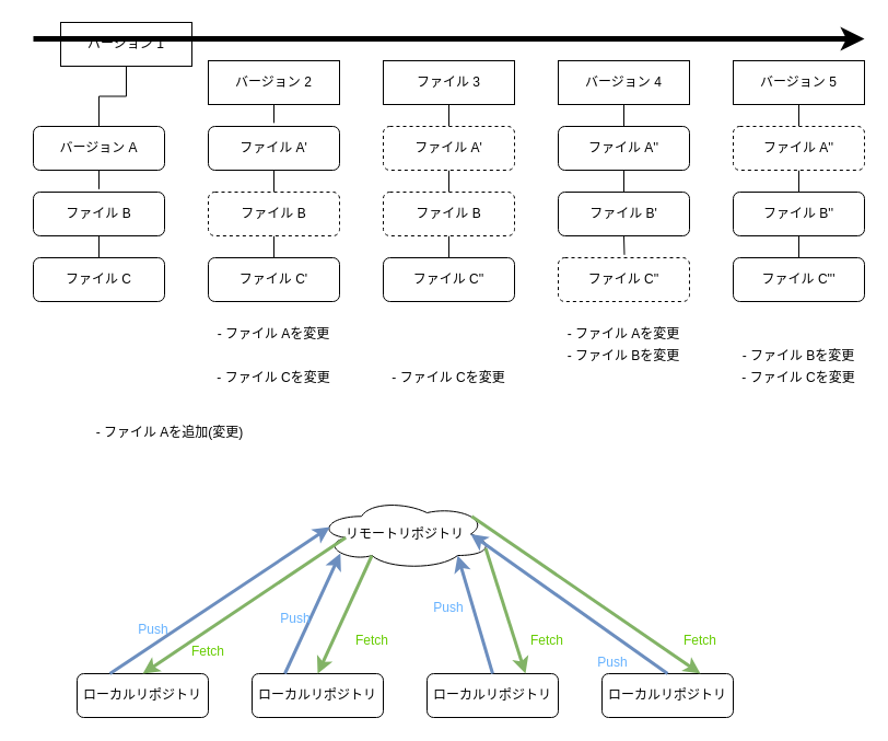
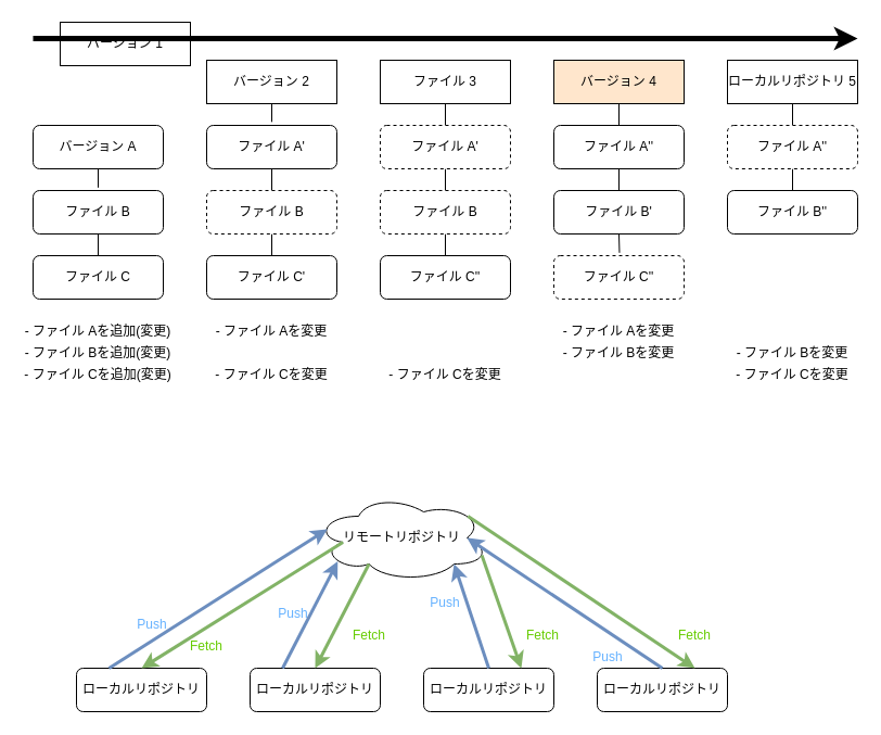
  <mxCell id="0" />
  <mxCell id="1" parent="0" />
- <mxCell id="2" style="edgeStyle=orthogonalEdgeStyle;rounded=0;orthogonalLoop=1;jettySize=auto;html=1;exitX=0.5;exitY=1;exitDx=0;exitDy=0;entryX=0.5;entryY=0;entryDx=0;entryDy=0;strokeColor=default;endArrow=none;endFill=0;" edge="1" parent="1" source="3" target="13"><mxGeometry relative="1" as="geometry" /></mxCell>
  <mxCell id="3" value="バージョン 1" style="rounded=0;whiteSpace=wrap;html=1;" vertex="1" parent="1"><mxGeometry x="55" y="20" width="120" height="40" as="geometry" /></mxCell>
  <mxCell id="4" style="edgeStyle=orthogonalEdgeStyle;rounded=0;orthogonalLoop=1;jettySize=auto;html=1;exitX=0.5;exitY=1;exitDx=0;exitDy=0;entryX=0.5;entryY=-0.079;entryDx=0;entryDy=0;entryPerimeter=0;endArrow=none;endFill=0;strokeColor=default;" edge="1" parent="1" source="5" target="18"><mxGeometry relative="1" as="geometry" /></mxCell>
  <mxCell id="5" value="バージョン 2" style="rounded=0;whiteSpace=wrap;html=1;" vertex="1" parent="1"><mxGeometry x="190" y="55" width="120" height="40" as="geometry" /></mxCell>
  <mxCell id="6" style="edgeStyle=orthogonalEdgeStyle;rounded=0;orthogonalLoop=1;jettySize=auto;html=1;exitX=0.5;exitY=1;exitDx=0;exitDy=0;entryX=0.5;entryY=0;entryDx=0;entryDy=0;endArrow=none;endFill=0;strokeColor=default;" edge="1" parent="1" source="7" target="23"><mxGeometry relative="1" as="geometry" /></mxCell>
  <mxCell id="7" value="ファイル 3" style="rounded=0;whiteSpace=wrap;html=1;" vertex="1" parent="1"><mxGeometry x="350" y="55" width="120" height="40" as="geometry" /></mxCell>
  <mxCell id="8" style="edgeStyle=orthogonalEdgeStyle;rounded=0;orthogonalLoop=1;jettySize=auto;html=1;exitX=0.5;exitY=1;exitDx=0;exitDy=0;entryX=0.5;entryY=0;entryDx=0;entryDy=0;endArrow=none;endFill=0;strokeColor=default;" edge="1" parent="1" source="9" target="28"><mxGeometry relative="1" as="geometry" /></mxCell>
- <mxCell id="9" value="バージョン 4" style="rounded=0;whiteSpace=wrap;html=1;" vertex="1" parent="1"><mxGeometry x="510" y="55" width="120" height="40" as="geometry" /></mxCell>
+ <mxCell id="9" value="バージョン 4" style="rounded=0;whiteSpace=wrap;html=1;fillColor=#ffe6cc;" vertex="1" parent="1"><mxGeometry x="510" y="55" width="120" height="40" as="geometry" /></mxCell>
  <mxCell id="10" style="edgeStyle=orthogonalEdgeStyle;rounded=0;orthogonalLoop=1;jettySize=auto;html=1;exitX=0.5;exitY=1;exitDx=0;exitDy=0;entryX=0.5;entryY=0;entryDx=0;entryDy=0;endArrow=none;endFill=0;strokeColor=default;" edge="1" parent="1" source="11" target="33"><mxGeometry relative="1" as="geometry" /></mxCell>
- <mxCell id="11" value="バージョン 5" style="rounded=0;whiteSpace=wrap;html=1;" vertex="1" parent="1"><mxGeometry x="670" y="55" width="120" height="40" as="geometry" /></mxCell>
+ <mxCell id="11" value="ローカルリポジトリ 5" style="rounded=0;whiteSpace=wrap;html=1;" vertex="1" parent="1"><mxGeometry x="670" y="55" width="120" height="40" as="geometry" /></mxCell>
  <mxCell id="12" style="edgeStyle=orthogonalEdgeStyle;rounded=0;orthogonalLoop=1;jettySize=auto;html=1;exitX=0.5;exitY=1;exitDx=0;exitDy=0;entryX=0.5;entryY=-0.067;entryDx=0;entryDy=0;entryPerimeter=0;endArrow=none;endFill=0;strokeColor=default;" edge="1" parent="1" source="13" target="15"><mxGeometry relative="1" as="geometry" /></mxCell>
  <mxCell id="13" value="バージョン A" style="rounded=1;whiteSpace=wrap;html=1;" vertex="1" parent="1"><mxGeometry x="30" y="115" width="120" height="40" as="geometry" /></mxCell>
  <mxCell id="14" style="edgeStyle=orthogonalEdgeStyle;rounded=0;orthogonalLoop=1;jettySize=auto;html=1;exitX=0.5;exitY=1;exitDx=0;exitDy=0;entryX=0.5;entryY=0;entryDx=0;entryDy=0;endArrow=none;endFill=0;strokeColor=default;" edge="1" parent="1" source="15" target="16"><mxGeometry relative="1" as="geometry" /></mxCell>
  <mxCell id="15" value="ファイル B" style="rounded=1;whiteSpace=wrap;html=1;" vertex="1" parent="1"><mxGeometry x="30" y="175" width="120" height="40" as="geometry" /></mxCell>
  <mxCell id="16" value="ファイル C" style="rounded=1;whiteSpace=wrap;html=1;" vertex="1" parent="1"><mxGeometry x="30" y="235" width="120" height="40" as="geometry" /></mxCell>
  <mxCell id="17" style="edgeStyle=orthogonalEdgeStyle;rounded=0;orthogonalLoop=1;jettySize=auto;html=1;exitX=0.5;exitY=1;exitDx=0;exitDy=0;entryX=0.5;entryY=0;entryDx=0;entryDy=0;endArrow=none;endFill=0;strokeColor=default;" edge="1" parent="1" source="18" target="20"><mxGeometry relative="1" as="geometry" /></mxCell>
  <mxCell id="18" value="ファイル A'" style="rounded=1;whiteSpace=wrap;html=1;" vertex="1" parent="1"><mxGeometry x="190" y="115" width="120" height="40" as="geometry" /></mxCell>
  <mxCell id="19" style="edgeStyle=orthogonalEdgeStyle;rounded=0;orthogonalLoop=1;jettySize=auto;html=1;exitX=0.5;exitY=1;exitDx=0;exitDy=0;entryX=0.5;entryY=0;entryDx=0;entryDy=0;endArrow=none;endFill=0;strokeColor=default;" edge="1" parent="1" source="20" target="21"><mxGeometry relative="1" as="geometry" /></mxCell>
  <mxCell id="20" value="ファイル B" style="rounded=1;whiteSpace=wrap;html=1;dashed=1;" vertex="1" parent="1"><mxGeometry x="190" y="175" width="120" height="40" as="geometry" /></mxCell>
  <mxCell id="21" value="ファイル C'" style="rounded=1;whiteSpace=wrap;html=1;" vertex="1" parent="1"><mxGeometry x="190" y="235" width="120" height="40" as="geometry" /></mxCell>
  <mxCell id="22" style="edgeStyle=orthogonalEdgeStyle;rounded=0;orthogonalLoop=1;jettySize=auto;html=1;exitX=0.5;exitY=1;exitDx=0;exitDy=0;entryX=0.5;entryY=0;entryDx=0;entryDy=0;endArrow=none;endFill=0;strokeColor=default;" edge="1" parent="1" source="23" target="25"><mxGeometry relative="1" as="geometry" /></mxCell>
  <mxCell id="23" value="ファイル A'" style="rounded=1;whiteSpace=wrap;html=1;dashed=1;" vertex="1" parent="1"><mxGeometry x="350" y="115" width="120" height="40" as="geometry" /></mxCell>
  <mxCell id="24" style="edgeStyle=orthogonalEdgeStyle;rounded=0;orthogonalLoop=1;jettySize=auto;html=1;exitX=0.5;exitY=1;exitDx=0;exitDy=0;entryX=0.5;entryY=0;entryDx=0;entryDy=0;endArrow=none;endFill=0;strokeColor=default;" edge="1" parent="1" source="25" target="26"><mxGeometry relative="1" as="geometry" /></mxCell>
  <mxCell id="25" value="ファイル B" style="rounded=1;whiteSpace=wrap;html=1;dashed=1;" vertex="1" parent="1"><mxGeometry x="350" y="175" width="120" height="40" as="geometry" /></mxCell>
  <mxCell id="26" value="ファイル C''" style="rounded=1;whiteSpace=wrap;html=1;" vertex="1" parent="1"><mxGeometry x="350" y="235" width="120" height="40" as="geometry" /></mxCell>
  <mxCell id="27" style="edgeStyle=orthogonalEdgeStyle;rounded=0;orthogonalLoop=1;jettySize=auto;html=1;exitX=0.5;exitY=1;exitDx=0;exitDy=0;entryX=0.5;entryY=0;entryDx=0;entryDy=0;endArrow=none;endFill=0;strokeColor=default;" edge="1" parent="1" source="28" target="30"><mxGeometry relative="1" as="geometry" /></mxCell>
  <mxCell id="28" value="ファイル A''" style="rounded=1;whiteSpace=wrap;html=1;" vertex="1" parent="1"><mxGeometry x="510" y="115" width="120" height="40" as="geometry" /></mxCell>
  <mxCell id="29" style="edgeStyle=orthogonalEdgeStyle;rounded=0;orthogonalLoop=1;jettySize=auto;html=1;exitX=0.5;exitY=1;exitDx=0;exitDy=0;entryX=0.504;entryY=-0.067;entryDx=0;entryDy=0;entryPerimeter=0;endArrow=none;endFill=0;strokeColor=default;" edge="1" parent="1" source="30" target="31"><mxGeometry relative="1" as="geometry" /></mxCell>
  <mxCell id="30" value="ファイル B'" style="rounded=1;whiteSpace=wrap;html=1;" vertex="1" parent="1"><mxGeometry x="510" y="175" width="120" height="40" as="geometry" /></mxCell>
  <mxCell id="31" value="ファイル C''" style="rounded=1;whiteSpace=wrap;html=1;dashed=1;" vertex="1" parent="1"><mxGeometry x="510" y="235" width="120" height="40" as="geometry" /></mxCell>
  <mxCell id="32" style="edgeStyle=orthogonalEdgeStyle;rounded=0;orthogonalLoop=1;jettySize=auto;html=1;exitX=0.5;exitY=1;exitDx=0;exitDy=0;entryX=0.5;entryY=0;entryDx=0;entryDy=0;endArrow=none;endFill=0;strokeColor=default;" edge="1" parent="1" source="33" target="35"><mxGeometry relative="1" as="geometry" /></mxCell>
  <mxCell id="33" value="ファイル A''" style="rounded=1;whiteSpace=wrap;html=1;dashed=1;" vertex="1" parent="1"><mxGeometry x="670" y="115" width="120" height="40" as="geometry" /></mxCell>
- <mxCell id="34" style="edgeStyle=orthogonalEdgeStyle;rounded=0;orthogonalLoop=1;jettySize=auto;html=1;exitX=0.5;exitY=1;exitDx=0;exitDy=0;entryX=0.5;entryY=0;entryDx=0;entryDy=0;endArrow=none;endFill=0;strokeColor=default;" edge="1" parent="1" source="35" target="36"><mxGeometry relative="1" as="geometry" /></mxCell>
  <mxCell id="35" value="ファイル B''" style="rounded=1;whiteSpace=wrap;html=1;" vertex="1" parent="1"><mxGeometry x="670" y="175" width="120" height="40" as="geometry" /></mxCell>
- <mxCell id="36" value="ファイル C'''" style="rounded=1;whiteSpace=wrap;html=1;" vertex="1" parent="1"><mxGeometry x="670" y="235" width="120" height="40" as="geometry" /></mxCell>
  <mxCell id="37" value="" style="endArrow=classic;html=1;rounded=0;strokeColor=default;strokeWidth=5;" edge="1" parent="1"><mxGeometry width="50" height="50" relative="1" as="geometry"><mxPoint x="30" y="35" as="sourcePoint" /><mxPoint x="790" y="35" as="targetPoint" /></mxGeometry></mxCell>
- <mxCell id="38" value="- ファイル Aを追加(変更)" style="text;html=1;strokeColor=none;fillColor=none;align=center;verticalAlign=middle;whiteSpace=wrap;rounded=0;" vertex="1" parent="1"><mxGeometry x="85" y="385" width="140" height="20" as="geometry" /></mxCell>
+ <mxCell id="38" value="- ファイル Aを追加(変更)" style="text;html=1;strokeColor=none;fillColor=none;align=center;verticalAlign=middle;whiteSpace=wrap;rounded=0;" vertex="1" parent="1"><mxGeometry x="20" y="295" width="140" height="20" as="geometry" /></mxCell>
+ <mxCell id="39" value="- ファイル Bを追加(変更)" style="text;html=1;strokeColor=none;fillColor=none;align=center;verticalAlign=middle;whiteSpace=wrap;rounded=0;" vertex="1" parent="1"><mxGeometry x="20" y="315" width="140" height="20" as="geometry" /></mxCell>
+ <mxCell id="40" value="- ファイル Cを追加(変更)" style="text;html=1;strokeColor=none;fillColor=none;align=center;verticalAlign=middle;whiteSpace=wrap;rounded=0;" vertex="1" parent="1"><mxGeometry x="20" y="335" width="140" height="20" as="geometry" /></mxCell>
  <mxCell id="41" value="- ファイル Aを変更" style="text;html=1;strokeColor=none;fillColor=none;align=center;verticalAlign=middle;whiteSpace=wrap;rounded=0;" vertex="1" parent="1"><mxGeometry x="190" y="295" width="120" height="20" as="geometry" /></mxCell>
  <mxCell id="42" value="- ファイル Cを変更" style="text;html=1;strokeColor=none;fillColor=none;align=center;verticalAlign=middle;whiteSpace=wrap;rounded=0;" vertex="1" parent="1"><mxGeometry x="190" y="335" width="120" height="20" as="geometry" /></mxCell>
  <mxCell id="43" value="- ファイル Cを変更" style="text;html=1;strokeColor=none;fillColor=none;align=center;verticalAlign=middle;whiteSpace=wrap;rounded=0;" vertex="1" parent="1"><mxGeometry x="350" y="335" width="120" height="20" as="geometry" /></mxCell>
  <mxCell id="44" value="- ファイル Aを変更" style="text;html=1;strokeColor=none;fillColor=none;align=center;verticalAlign=middle;whiteSpace=wrap;rounded=0;" vertex="1" parent="1"><mxGeometry x="510" y="295" width="120" height="20" as="geometry" /></mxCell>
  <mxCell id="45" value="- ファイル Bを変更" style="text;html=1;strokeColor=none;fillColor=none;align=center;verticalAlign=middle;whiteSpace=wrap;rounded=0;" vertex="1" parent="1"><mxGeometry x="510" y="315" width="120" height="20" as="geometry" /></mxCell>
  <mxCell id="46" value="- ファイル Bを変更" style="text;html=1;strokeColor=none;fillColor=none;align=center;verticalAlign=middle;whiteSpace=wrap;rounded=0;" vertex="1" parent="1"><mxGeometry x="670" y="315" width="120" height="20" as="geometry" /></mxCell>
  <mxCell id="47" value="- ファイル Cを変更" style="text;html=1;strokeColor=none;fillColor=none;align=center;verticalAlign=middle;whiteSpace=wrap;rounded=0;" vertex="1" parent="1"><mxGeometry x="670" y="335" width="120" height="20" as="geometry" /></mxCell>
- <mxCell id="48" value="リモートリポジトリ" style="ellipse;shape=cloud;whiteSpace=wrap;html=1;" vertex="1" parent="1"><mxGeometry x="290" y="455" width="160" height="65" as="geometry" /></mxCell>
+ <mxCell id="48" value="リモートリポジトリ" style="ellipse;shape=cloud;whiteSpace=wrap;html=1;" vertex="1" parent="1"><mxGeometry x="290" y="455" width="160" height="80" as="geometry" /></mxCell>
  <mxCell id="49" value="ローカルリポジトリ" style="rounded=1;whiteSpace=wrap;html=1;" vertex="1" parent="1"><mxGeometry x="70" y="615" width="120" height="40" as="geometry" /></mxCell>
  <mxCell id="50" value="ローカルリポジトリ" style="rounded=1;whiteSpace=wrap;html=1;" vertex="1" parent="1"><mxGeometry x="230" y="615" width="120" height="40" as="geometry" /></mxCell>
  <mxCell id="51" value="ローカルリポジトリ" style="rounded=1;whiteSpace=wrap;html=1;" vertex="1" parent="1"><mxGeometry x="390" y="615" width="120" height="40" as="geometry" /></mxCell>
  <mxCell id="52" value="ローカルリポジトリ" style="rounded=1;whiteSpace=wrap;html=1;" vertex="1" parent="1"><mxGeometry x="550" y="615" width="120" height="40" as="geometry" /></mxCell>
  <mxCell id="53" value="" style="endArrow=classic;html=1;rounded=0;strokeColor=#6c8ebf;strokeWidth=3;exitX=0.25;exitY=0;exitDx=0;exitDy=0;entryX=0.07;entryY=0.4;entryDx=0;entryDy=0;entryPerimeter=0;fillColor=#dae8fc;" edge="1" parent="1" source="49" target="48"><mxGeometry width="50" height="50" relative="1" as="geometry"><mxPoint x="510" y="595" as="sourcePoint" /><mxPoint x="270" y="495" as="targetPoint" /></mxGeometry></mxCell>
  <mxCell id="54" value="" style="endArrow=classic;html=1;rounded=0;strokeColor=#82b366;strokeWidth=3;exitX=0.16;exitY=0.55;exitDx=0;exitDy=0;exitPerimeter=0;entryX=0.5;entryY=0;entryDx=0;entryDy=0;fillColor=#d5e8d4;" edge="1" parent="1" source="48" target="49"><mxGeometry width="50" height="50" relative="1" as="geometry"><mxPoint x="110" y="625" as="sourcePoint" /><mxPoint x="280" y="575" as="targetPoint" /></mxGeometry></mxCell>
  <mxCell id="55" value="" style="endArrow=classic;html=1;rounded=0;strokeColor=#6c8ebf;strokeWidth=3;exitX=0.25;exitY=0;exitDx=0;exitDy=0;entryX=0.13;entryY=0.77;entryDx=0;entryDy=0;entryPerimeter=0;fillColor=#dae8fc;" edge="1" parent="1" source="50" target="48"><mxGeometry width="50" height="50" relative="1" as="geometry"><mxPoint x="270" y="615" as="sourcePoint" /><mxPoint x="471.2" y="487" as="targetPoint" /></mxGeometry></mxCell>
  <mxCell id="56" value="" style="endArrow=classic;html=1;rounded=0;strokeColor=#82b366;strokeWidth=3;exitX=0.31;exitY=0.8;exitDx=0;exitDy=0;exitPerimeter=0;entryX=0.5;entryY=0;entryDx=0;entryDy=0;fillColor=#d5e8d4;" edge="1" parent="1" source="48" target="50"><mxGeometry width="50" height="50" relative="1" as="geometry"><mxPoint x="485.6" y="499" as="sourcePoint" /><mxPoint x="300" y="615" as="targetPoint" /></mxGeometry></mxCell>
  <mxCell id="57" value="" style="endArrow=classic;html=1;rounded=0;strokeColor=#6c8ebf;strokeWidth=3;exitX=0.5;exitY=0;exitDx=0;exitDy=0;entryX=0.8;entryY=0.8;entryDx=0;entryDy=0;entryPerimeter=0;fillColor=#dae8fc;" edge="1" parent="1" source="51" target="48"><mxGeometry width="50" height="50" relative="1" as="geometry"><mxPoint x="520" y="603.4" as="sourcePoint" /><mxPoint x="570.8" y="505" as="targetPoint" /></mxGeometry></mxCell>
  <mxCell id="58" value="" style="endArrow=classic;html=1;rounded=0;strokeColor=#82b366;strokeWidth=3;exitX=0.96;exitY=0.7;exitDx=0;exitDy=0;exitPerimeter=0;entryX=0.75;entryY=0;entryDx=0;entryDy=0;fillColor=#d5e8d4;" edge="1" parent="1" source="48" target="51"><mxGeometry width="50" height="50" relative="1" as="geometry"><mxPoint x="599.6" y="507.4" as="sourcePoint" /><mxPoint x="550" y="603.4" as="targetPoint" /></mxGeometry></mxCell>
  <mxCell id="59" value="" style="endArrow=classic;html=1;rounded=0;strokeColor=#6c8ebf;strokeWidth=3;exitX=0.5;exitY=0;exitDx=0;exitDy=0;entryX=0.875;entryY=0.5;entryDx=0;entryDy=0;entryPerimeter=0;fillColor=#dae8fc;" edge="1" parent="1" source="52" target="48"><mxGeometry width="50" height="50" relative="1" as="geometry"><mxPoint x="571" y="589" as="sourcePoint" /><mxPoint x="539" y="493" as="targetPoint" /></mxGeometry></mxCell>
  <mxCell id="60" value="" style="endArrow=classic;html=1;rounded=0;strokeColor=#82b366;strokeWidth=3;exitX=0.88;exitY=0.25;exitDx=0;exitDy=0;exitPerimeter=0;entryX=0.75;entryY=0;entryDx=0;entryDy=0;fillColor=#d5e8d4;" edge="1" parent="1" source="48" target="52"><mxGeometry width="50" height="50" relative="1" as="geometry"><mxPoint x="564.6" y="485" as="sourcePoint" /><mxPoint x="601" y="589" as="targetPoint" /></mxGeometry></mxCell>
  <mxCell id="61" value="Push" style="text;html=1;strokeColor=none;fillColor=none;align=center;verticalAlign=middle;whiteSpace=wrap;rounded=0;fontColor=#66B2FF;" vertex="1" parent="1"><mxGeometry x="120" y="565" width="40" height="20" as="geometry" /></mxCell>
  <mxCell id="62" value="Push" style="text;html=1;strokeColor=none;fillColor=none;align=center;verticalAlign=middle;whiteSpace=wrap;rounded=0;fontColor=#66B2FF;" vertex="1" parent="1"><mxGeometry x="250" y="555" width="40" height="20" as="geometry" /></mxCell>
  <mxCell id="63" value="Push" style="text;html=1;strokeColor=none;fillColor=none;align=center;verticalAlign=middle;whiteSpace=wrap;rounded=0;fontColor=#66B2FF;" vertex="1" parent="1"><mxGeometry x="390" y="545" width="40" height="20" as="geometry" /></mxCell>
  <mxCell id="64" value="Push" style="text;html=1;strokeColor=none;fillColor=none;align=center;verticalAlign=middle;whiteSpace=wrap;rounded=0;fontColor=#66B2FF;" vertex="1" parent="1"><mxGeometry x="540" y="595" width="40" height="20" as="geometry" /></mxCell>
  <mxCell id="65" value="Fetch" style="text;html=1;strokeColor=none;fillColor=none;align=center;verticalAlign=middle;whiteSpace=wrap;rounded=0;fontColor=#66CC00;" vertex="1" parent="1"><mxGeometry x="170" y="585" width="40" height="20" as="geometry" /></mxCell>
  <mxCell id="66" value="Fetch" style="text;html=1;strokeColor=none;fillColor=none;align=center;verticalAlign=middle;whiteSpace=wrap;rounded=0;fontColor=#66CC00;" vertex="1" parent="1"><mxGeometry x="320" y="575" width="40" height="20" as="geometry" /></mxCell>
  <mxCell id="67" value="Fetch" style="text;html=1;strokeColor=none;fillColor=none;align=center;verticalAlign=middle;whiteSpace=wrap;rounded=0;fontColor=#66CC00;" vertex="1" parent="1"><mxGeometry x="480" y="575" width="40" height="20" as="geometry" /></mxCell>
  <mxCell id="68" value="Fetch" style="text;html=1;strokeColor=none;fillColor=none;align=center;verticalAlign=middle;whiteSpace=wrap;rounded=0;fontColor=#66CC00;" vertex="1" parent="1"><mxGeometry x="620" y="575" width="40" height="20" as="geometry" /></mxCell>
